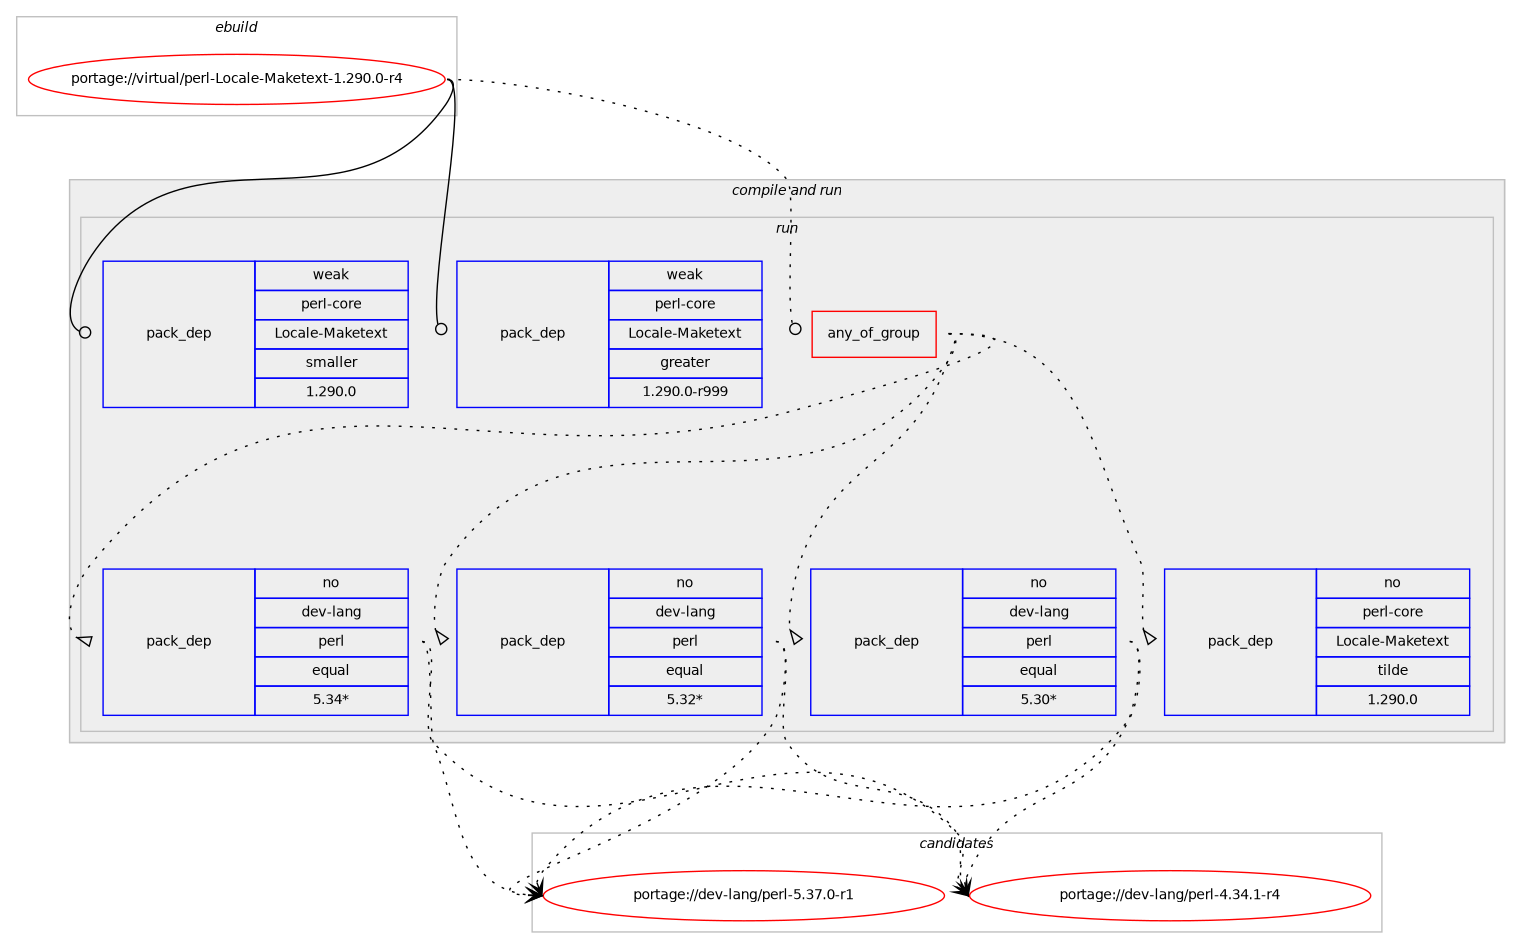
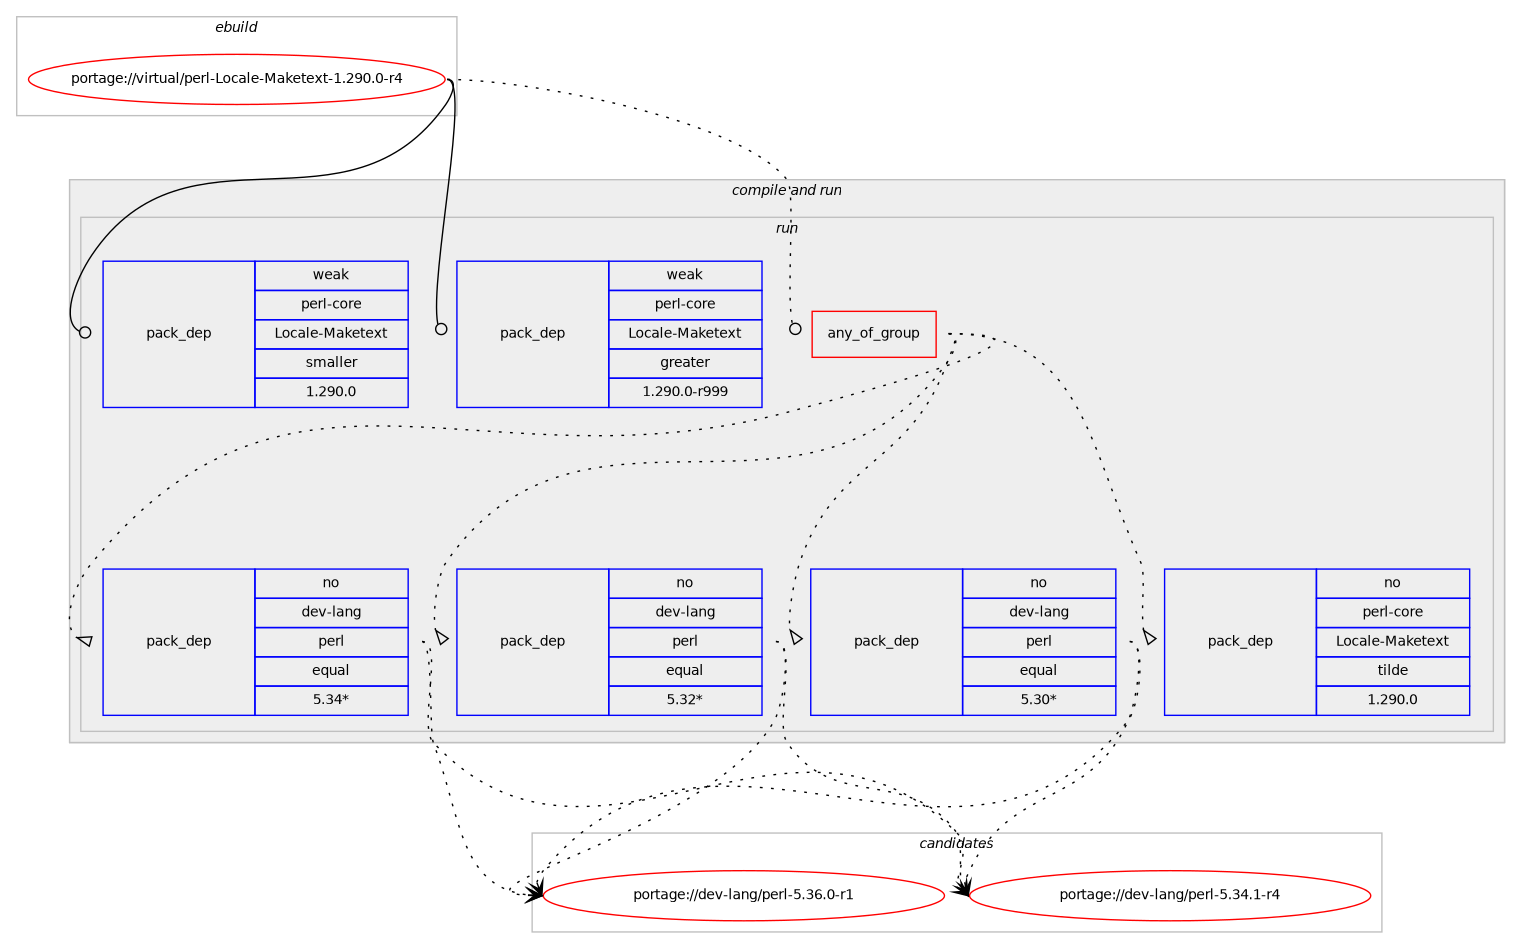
  digraph {
    compound=true
    concentrate=true
    fontname=Helvetica
    fontsize=10
    newrank=true
    rankdir=TB
    ranksep=1.5
    node [color=blue fontname=Helvetica fontsize=10 shape=none]
    edge [arrowhead=vee headport=w style=dotted tailport=e weight=20]
    n1 [color=red label="portage://virtual/perl-Locale-Maketext-1.290.0-r4" width=4 shape=""]
    n2 [label=<<TABLE BORDER="0" CELLBORDER="1" CELLSPACING="0" CELLPADDING="4" WIDTH="220"><TR><TD ROWSPAN="6" CELLPADDING="30">pack_dep</TD></TR><TR><TD WIDTH="110">no</TD></TR><TR><TD>dev-lang</TD></TR><TR><TD>perl</TD></TR><TR><TD>equal</TD></TR><TR><TD>5.34*</TD></TR></TABLE>>]
    n3 [label=<<TABLE BORDER="0" CELLBORDER="1" CELLSPACING="0" CELLPADDING="4" WIDTH="220"><TR><TD ROWSPAN="6" CELLPADDING="30">pack_dep</TD></TR><TR><TD WIDTH="110">no</TD></TR><TR><TD>dev-lang</TD></TR><TR><TD>perl</TD></TR><TR><TD>equal</TD></TR><TR><TD>5.32*</TD></TR></TABLE>>]
    n4 [label=<<TABLE BORDER="0" CELLBORDER="1" CELLSPACING="0" CELLPADDING="4" WIDTH="220"><TR><TD ROWSPAN="6" CELLPADDING="30">pack_dep</TD></TR><TR><TD WIDTH="110">no</TD></TR><TR><TD>dev-lang</TD></TR><TR><TD>perl</TD></TR><TR><TD>equal</TD></TR><TR><TD>5.30*</TD></TR></TABLE>>]
    n5 [label=<<TABLE BORDER="0" CELLBORDER="1" CELLSPACING="0" CELLPADDING="4" WIDTH="220"><TR><TD ROWSPAN="6" CELLPADDING="30">pack_dep</TD></TR><TR><TD WIDTH="110">no</TD></TR><TR><TD>perl-core</TD></TR><TR><TD>Locale-Maketext</TD></TR><TR><TD>tilde</TD></TR><TR><TD>1.290.0</TD></TR></TABLE>>]
    n6 [color=red label=<<TABLE BORDER="0" CELLBORDER="1" CELLSPACING="0" CELLPADDING="4"><TR><TD CELLPADDING="10">any_of_group</TD></TR></TABLE>>]
    n7 [label=<<TABLE BORDER="0" CELLBORDER="1" CELLSPACING="0" CELLPADDING="4" WIDTH="220"><TR><TD ROWSPAN="6" CELLPADDING="30">pack_dep</TD></TR><TR><TD WIDTH="110">weak</TD></TR><TR><TD>perl-core</TD></TR><TR><TD>Locale-Maketext</TD></TR><TR><TD>greater</TD></TR><TR><TD>1.290.0-r999</TD></TR></TABLE>>]
    n8 [label=<<TABLE BORDER="0" CELLBORDER="1" CELLSPACING="0" CELLPADDING="4" WIDTH="220"><TR><TD ROWSPAN="6" CELLPADDING="30">pack_dep</TD></TR><TR><TD WIDTH="110">weak</TD></TR><TR><TD>perl-core</TD></TR><TR><TD>Locale-Maketext</TD></TR><TR><TD>smaller</TD></TR><TR><TD>1.290.0</TD></TR></TABLE>>]
-   n9 [color=red label="portage://dev-lang/perl-4.34.1-r4" width=4 shape=""]
-   n10 [color=red label="portage://dev-lang/perl-5.37.0-r1" width=4 shape=""]
+   n9 [color=red label="portage://dev-lang/perl-5.34.1-r4" width=4 shape=""]
+   n10 [color=red label="portage://dev-lang/perl-5.36.0-r1" width=4 shape=""]
    subgraph cluster_1 {
      color=gray
      label=<<i>ebuild</i>>
      rank=same
      n1
    }
    subgraph cluster_2 {
      color=gray
      label=<<i>dependencies</i>>
      subgraph cluster_3 {
        color=gray
        fillcolor="#eeeeee"
        label=<<i>compile</i>>
        style=filled
      }
      subgraph cluster_4 {
        color=gray
        fillcolor="#eeeeee"
        label=<<i>compile and run</i>>
        style=filled
      }
      subgraph cluster_5 {
        color=gray
        fillcolor="#eeeeee"
        label=<<i>run</i>>
        style=filled
        subgraph sub_6 {
          color=gray
          fillcolor="#eeeeee"
          label=<<i>run</i>>
          style=filled
          n6
          subgraph sub_7 {
            color=gray
            fillcolor="#eeeeee"
            label=<<i>run</i>>
            style=filled
            n2
          }
          subgraph sub_8 {
            color=gray
            fillcolor="#eeeeee"
            label=<<i>run</i>>
            style=filled
            n3
          }
          subgraph sub_9 {
            color=gray
            fillcolor="#eeeeee"
            label=<<i>run</i>>
            style=filled
            n4
          }
          subgraph sub_10 {
            color=gray
            fillcolor="#eeeeee"
            label=<<i>run</i>>
            style=filled
            n5
          }
        }
        subgraph sub_11 {
          color=gray
          fillcolor="#eeeeee"
          label=<<i>run</i>>
          style=filled
          n7
        }
        subgraph sub_12 {
          color=gray
          fillcolor="#eeeeee"
          label=<<i>run</i>>
          style=filled
          n8
        }
      }
    }
    subgraph cluster_13 {
      color=gray
      label=<<i>candidates</i>>
      rank=same
      subgraph sub_14 {
        color=black
        label=<<i>candidates</i>>
        nodesep=1
        rank=same
        n9
        n10
      }
      subgraph sub_15 {
        color=black
        label=<<i>candidates</i>>
        nodesep=1
        rank=same
        n9
        n10
      }
      subgraph sub_16 {
        color=black
        label=<<i>candidates</i>>
        nodesep=1
        rank=same
        n9
        n10
      }
      subgraph sub_17 {
        color=black
        label=<<i>candidates</i>>
        nodesep=1
        rank=same
      }
      subgraph sub_18 {
        color=black
        label=<<i>candidates</i>>
        nodesep=1
        rank=same
      }
      subgraph sub_19 {
        color=black
        label=<<i>candidates</i>>
        nodesep=1
        rank=same
      }
    }
    n1 -> n6 [arrowhead=odot]
    n1 -> n7 [arrowhead=odot style=solid]
    n1 -> n8 [arrowhead=odot style=solid]
    n2 -> n9 [weight=100]
    n2 -> n10 [weight=100]
    n3 -> n9 [weight=100]
    n3 -> n10 [weight=100]
    n4 -> n9 [weight=100]
    n4 -> n10 [weight=100]
    n6 -> n2 [arrowhead=oinv]
    n6 -> n3 [arrowhead=oinv]
    n6 -> n4 [arrowhead=oinv]
    n6 -> n5 [arrowhead=oinv]
  }
